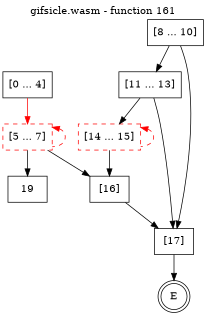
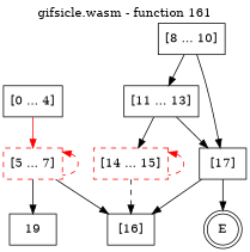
  digraph {
    label="gifsicle.wasm - function 161"
    labelfontcolor=black
    labelfontname=Helvetica
    labelfontsize=16
    labelloc=t
    node [shape=box color=black style=solid]
    E [shape=doublecircle color="" style=""]
    n2 [label="[0 ... 4]"]
    n3 [color=red label="[5 ... 7]" style=dashed]
    n4 [label=19]
    n5 [label="[16]"]
    n6 [label="[11 ... 13]"]
    n7 [label="[17]"]
    n8 [color=red label="[14 ... 15]" style=dashed]
    n9 [label="[8 ... 10]"]
    n2 -> n3 [color=red]
    n3 -> n3 [color=red dir=back style=dashed]
    n3 -> n4
    n3 -> n5
-   n5 -> n7
+   n7 -> n5
    n6 -> n7
    n6 -> n8
    n7 -> E
-   n8 -> n5
+   n8 -> n5 [style=dashed]
    n8 -> n8 [color=red dir=back style=dashed]
    n9 -> n6
    n9 -> n7
  }
